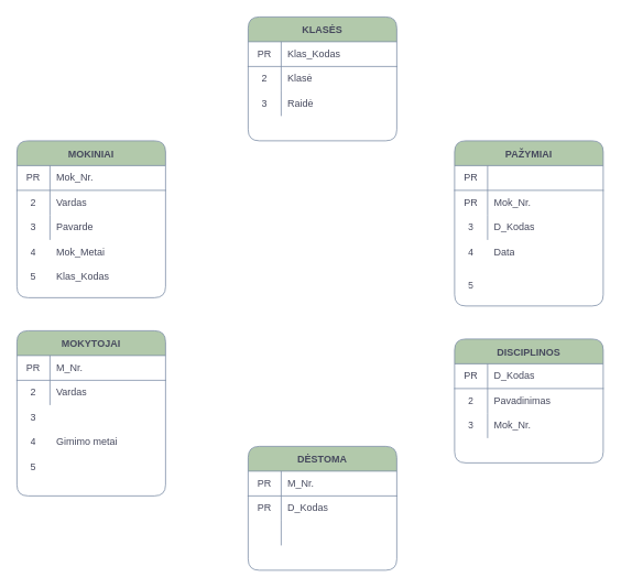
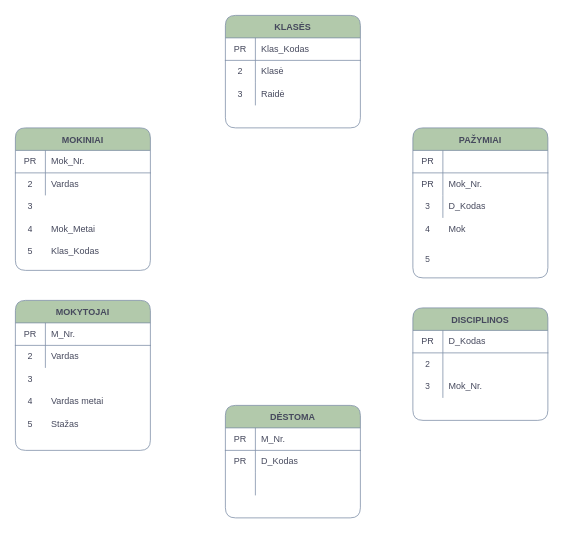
  <mxCell id="0" />
  <mxCell id="1" parent="0" />
  <mxCell id="2" value="MOKINIAI" style="shape=table;startSize=30;container=1;collapsible=0;childLayout=tableLayout;fixedRows=1;rowLines=0;fontStyle=1;align=center;fillColor=#B2C9AB;strokeColor=#788AA3;fontColor=#46495D;rounded=1;" vertex="1" parent="1"><mxGeometry x="20" y="170" width="180" height="190" as="geometry" /></mxCell>
  <mxCell id="3" value="" style="shape=partialRectangle;html=1;whiteSpace=wrap;collapsible=0;dropTarget=0;pointerEvents=0;fillColor=none;top=0;left=0;bottom=1;right=0;points=[[0,0.5],[1,0.5]];portConstraint=eastwest;strokeColor=#788AA3;fontColor=#46495D;rounded=1;" vertex="1" parent="2"><mxGeometry y="30" width="180" height="30" as="geometry" /></mxCell>
  <mxCell id="4" value="PR" style="shape=partialRectangle;html=1;whiteSpace=wrap;connectable=0;fillColor=none;top=0;left=0;bottom=0;right=0;overflow=hidden;strokeColor=#788AA3;fontColor=#46495D;rounded=1;" vertex="1" parent="3"><mxGeometry width="40" height="30" as="geometry" /></mxCell>
  <mxCell id="5" value="Mok_Nr." style="shape=partialRectangle;html=1;whiteSpace=wrap;connectable=0;fillColor=none;top=0;left=0;bottom=0;right=0;align=left;spacingLeft=6;overflow=hidden;strokeColor=#788AA3;fontColor=#46495D;rounded=1;" vertex="1" parent="3"><mxGeometry x="40" width="140" height="30" as="geometry" /></mxCell>
  <mxCell id="6" value="" style="shape=partialRectangle;html=1;whiteSpace=wrap;collapsible=0;dropTarget=0;pointerEvents=0;fillColor=none;top=0;left=0;bottom=0;right=0;points=[[0,0.5],[1,0.5]];portConstraint=eastwest;strokeColor=#788AA3;fontColor=#46495D;rounded=1;" vertex="1" parent="2"><mxGeometry y="60" width="180" height="30" as="geometry" /></mxCell>
  <mxCell id="7" value="2" style="shape=partialRectangle;html=1;whiteSpace=wrap;connectable=0;fillColor=none;top=0;left=0;bottom=0;right=0;overflow=hidden;strokeColor=#788AA3;fontColor=#46495D;rounded=1;" vertex="1" parent="6"><mxGeometry width="40" height="30" as="geometry" /></mxCell>
  <mxCell id="8" value="Vardas" style="shape=partialRectangle;html=1;whiteSpace=wrap;connectable=0;fillColor=none;top=0;left=0;bottom=0;right=0;align=left;spacingLeft=6;overflow=hidden;strokeColor=#788AA3;fontColor=#46495D;rounded=1;" vertex="1" parent="6"><mxGeometry x="40" width="140" height="30" as="geometry" /></mxCell>
  <mxCell id="9" value="" style="shape=partialRectangle;html=1;whiteSpace=wrap;collapsible=0;dropTarget=0;pointerEvents=0;fillColor=none;top=0;left=0;bottom=0;right=0;points=[[0,0.5],[1,0.5]];portConstraint=eastwest;strokeColor=#788AA3;fontColor=#46495D;rounded=1;" vertex="1" parent="2"><mxGeometry y="90" width="180" height="30" as="geometry" /></mxCell>
  <mxCell id="10" value="3" style="shape=partialRectangle;html=1;whiteSpace=wrap;connectable=0;fillColor=none;top=0;left=0;bottom=0;right=0;overflow=hidden;strokeColor=#788AA3;fontColor=#46495D;rounded=1;" vertex="1" parent="9"><mxGeometry width="40" height="30" as="geometry" /></mxCell>
- <mxCell id="11" value="Pavarde" style="shape=partialRectangle;html=1;whiteSpace=wrap;connectable=0;fillColor=none;top=0;left=0;bottom=0;right=0;align=left;spacingLeft=6;overflow=hidden;strokeColor=#788AA3;fontColor=#46495D;rounded=1;" vertex="1" parent="9"><mxGeometry x="40" width="140" height="30" as="geometry" /></mxCell>
  <mxCell id="12" value="MOKYTOJAI" style="shape=table;startSize=30;container=1;collapsible=0;childLayout=tableLayout;fixedRows=1;rowLines=0;fontStyle=1;align=center;fillColor=#B2C9AB;strokeColor=#788AA3;fontColor=#46495D;rounded=1;" vertex="1" parent="1"><mxGeometry x="20" y="400" width="180" height="200" as="geometry" /></mxCell>
  <mxCell id="13" value="" style="shape=partialRectangle;html=1;whiteSpace=wrap;collapsible=0;dropTarget=0;pointerEvents=0;fillColor=none;top=0;left=0;bottom=1;right=0;points=[[0,0.5],[1,0.5]];portConstraint=eastwest;strokeColor=#788AA3;fontColor=#46495D;rounded=1;" vertex="1" parent="12"><mxGeometry y="30" width="180" height="30" as="geometry" /></mxCell>
  <mxCell id="14" value="PR" style="shape=partialRectangle;html=1;whiteSpace=wrap;connectable=0;fillColor=none;top=0;left=0;bottom=0;right=0;overflow=hidden;strokeColor=#788AA3;fontColor=#46495D;rounded=1;" vertex="1" parent="13"><mxGeometry width="40" height="30" as="geometry" /></mxCell>
  <mxCell id="15" value="M_Nr." style="shape=partialRectangle;html=1;whiteSpace=wrap;connectable=0;fillColor=none;top=0;left=0;bottom=0;right=0;align=left;spacingLeft=6;overflow=hidden;strokeColor=#788AA3;fontColor=#46495D;rounded=1;" vertex="1" parent="13"><mxGeometry x="40" width="140" height="30" as="geometry" /></mxCell>
  <mxCell id="16" value="" style="shape=partialRectangle;html=1;whiteSpace=wrap;collapsible=0;dropTarget=0;pointerEvents=0;fillColor=none;top=0;left=0;bottom=0;right=0;points=[[0,0.5],[1,0.5]];portConstraint=eastwest;strokeColor=#788AA3;fontColor=#46495D;rounded=1;" vertex="1" parent="12"><mxGeometry y="60" width="180" height="30" as="geometry" /></mxCell>
  <mxCell id="17" value="2" style="shape=partialRectangle;html=1;whiteSpace=wrap;connectable=0;fillColor=none;top=0;left=0;bottom=0;right=0;overflow=hidden;strokeColor=#788AA3;fontColor=#46495D;rounded=1;" vertex="1" parent="16"><mxGeometry width="40" height="30" as="geometry" /></mxCell>
  <mxCell id="18" value="Vardas" style="shape=partialRectangle;html=1;whiteSpace=wrap;connectable=0;fillColor=none;top=0;left=0;bottom=0;right=0;align=left;spacingLeft=6;overflow=hidden;strokeColor=#788AA3;fontColor=#46495D;rounded=1;" vertex="1" parent="16"><mxGeometry x="40" width="140" height="30" as="geometry" /></mxCell>
  <mxCell id="19" value="" style="shape=partialRectangle;html=1;whiteSpace=wrap;collapsible=0;dropTarget=0;pointerEvents=0;fillColor=none;top=0;left=0;bottom=0;right=0;points=[[0,0.5],[1,0.5]];portConstraint=eastwest;strokeColor=#788AA3;fontColor=#46495D;rounded=1;" vertex="1" parent="12"><mxGeometry y="90" width="180" height="30" as="geometry" /></mxCell>
  <mxCell id="20" value="3" style="shape=partialRectangle;html=1;whiteSpace=wrap;connectable=0;fillColor=none;top=0;left=0;bottom=0;right=0;overflow=hidden;strokeColor=#788AA3;fontColor=#46495D;rounded=1;" vertex="1" parent="19"><mxGeometry width="40" height="30" as="geometry" /></mxCell>
  <mxCell id="21" value="KLASĖS" style="shape=table;startSize=30;container=1;collapsible=0;childLayout=tableLayout;fixedRows=1;rowLines=0;fontStyle=1;align=center;fillColor=#B2C9AB;strokeColor=#788AA3;fontColor=#46495D;rounded=1;" vertex="1" parent="1"><mxGeometry x="300" y="20" width="180" height="150" as="geometry" /></mxCell>
  <mxCell id="22" value="" style="shape=partialRectangle;html=1;whiteSpace=wrap;collapsible=0;dropTarget=0;pointerEvents=0;fillColor=none;top=0;left=0;bottom=1;right=0;points=[[0,0.5],[1,0.5]];portConstraint=eastwest;strokeColor=#788AA3;fontColor=#46495D;rounded=1;" vertex="1" parent="21"><mxGeometry y="30" width="180" height="30" as="geometry" /></mxCell>
  <mxCell id="23" value="PR" style="shape=partialRectangle;html=1;whiteSpace=wrap;connectable=0;fillColor=none;top=0;left=0;bottom=0;right=0;overflow=hidden;strokeColor=#788AA3;fontColor=#46495D;rounded=1;" vertex="1" parent="22"><mxGeometry width="40" height="30" as="geometry" /></mxCell>
  <mxCell id="24" value="Klas_Kodas" style="shape=partialRectangle;html=1;whiteSpace=wrap;connectable=0;fillColor=none;top=0;left=0;bottom=0;right=0;align=left;spacingLeft=6;overflow=hidden;strokeColor=#788AA3;fontColor=#46495D;rounded=1;" vertex="1" parent="22"><mxGeometry x="40" width="140" height="30" as="geometry" /></mxCell>
  <mxCell id="25" value="" style="shape=partialRectangle;html=1;whiteSpace=wrap;collapsible=0;dropTarget=0;pointerEvents=0;fillColor=none;top=0;left=0;bottom=0;right=0;points=[[0,0.5],[1,0.5]];portConstraint=eastwest;strokeColor=#788AA3;fontColor=#46495D;rounded=1;" vertex="1" parent="21"><mxGeometry y="60" width="180" height="30" as="geometry" /></mxCell>
  <mxCell id="26" value="2" style="shape=partialRectangle;html=1;whiteSpace=wrap;connectable=0;fillColor=none;top=0;left=0;bottom=0;right=0;overflow=hidden;strokeColor=#788AA3;fontColor=#46495D;rounded=1;" vertex="1" parent="25"><mxGeometry width="40" height="30" as="geometry" /></mxCell>
  <mxCell id="27" value="Klasė" style="shape=partialRectangle;html=1;whiteSpace=wrap;connectable=0;fillColor=none;top=0;left=0;bottom=0;right=0;align=left;spacingLeft=6;overflow=hidden;strokeColor=#788AA3;fontColor=#46495D;rounded=1;" vertex="1" parent="25"><mxGeometry x="40" width="140" height="30" as="geometry" /></mxCell>
  <mxCell id="28" value="" style="shape=partialRectangle;html=1;whiteSpace=wrap;collapsible=0;dropTarget=0;pointerEvents=0;fillColor=none;top=0;left=0;bottom=0;right=0;points=[[0,0.5],[1,0.5]];portConstraint=eastwest;strokeColor=#788AA3;fontColor=#46495D;rounded=1;" vertex="1" parent="21"><mxGeometry y="90" width="180" height="30" as="geometry" /></mxCell>
  <mxCell id="29" value="3" style="shape=partialRectangle;html=1;whiteSpace=wrap;connectable=0;fillColor=none;top=0;left=0;bottom=0;right=0;overflow=hidden;strokeColor=#788AA3;fontColor=#46495D;rounded=1;" vertex="1" parent="28"><mxGeometry width="40" height="30" as="geometry" /></mxCell>
  <mxCell id="30" value="Raidė" style="shape=partialRectangle;html=1;whiteSpace=wrap;connectable=0;fillColor=none;top=0;left=0;bottom=0;right=0;align=left;spacingLeft=6;overflow=hidden;strokeColor=#788AA3;fontColor=#46495D;rounded=1;" vertex="1" parent="28"><mxGeometry x="40" width="140" height="30" as="geometry" /></mxCell>
  <mxCell id="31" value="PAŽYMIAI" style="shape=table;startSize=30;container=1;collapsible=0;childLayout=tableLayout;fixedRows=1;rowLines=0;fontStyle=1;align=center;fillColor=#B2C9AB;strokeColor=#788AA3;fontColor=#46495D;rounded=1;" vertex="1" parent="1"><mxGeometry x="550" y="170" width="180" height="200" as="geometry" /></mxCell>
  <mxCell id="32" value="" style="shape=partialRectangle;html=1;whiteSpace=wrap;collapsible=0;dropTarget=0;pointerEvents=0;fillColor=none;top=0;left=0;bottom=1;right=0;points=[[0,0.5],[1,0.5]];portConstraint=eastwest;strokeColor=#788AA3;fontColor=#46495D;rounded=1;" vertex="1" parent="31"><mxGeometry y="30" width="180" height="30" as="geometry" /></mxCell>
  <mxCell id="33" value="PR" style="shape=partialRectangle;html=1;whiteSpace=wrap;connectable=0;fillColor=none;top=0;left=0;bottom=0;right=0;overflow=hidden;strokeColor=#788AA3;fontColor=#46495D;rounded=1;" vertex="1" parent="32"><mxGeometry width="40" height="30" as="geometry" /></mxCell>
  <mxCell id="34" value="" style="shape=partialRectangle;html=1;whiteSpace=wrap;collapsible=0;dropTarget=0;pointerEvents=0;fillColor=none;top=0;left=0;bottom=0;right=0;points=[[0,0.5],[1,0.5]];portConstraint=eastwest;strokeColor=#788AA3;fontColor=#46495D;rounded=1;" vertex="1" parent="31"><mxGeometry y="60" width="180" height="30" as="geometry" /></mxCell>
  <mxCell id="35" value="PR" style="shape=partialRectangle;html=1;whiteSpace=wrap;connectable=0;fillColor=none;top=0;left=0;bottom=0;right=0;overflow=hidden;strokeColor=#788AA3;fontColor=#46495D;rounded=1;" vertex="1" parent="34"><mxGeometry width="40" height="30" as="geometry" /></mxCell>
  <mxCell id="36" value="Mok_Nr." style="shape=partialRectangle;html=1;whiteSpace=wrap;connectable=0;fillColor=none;top=0;left=0;bottom=0;right=0;align=left;spacingLeft=6;overflow=hidden;strokeColor=#788AA3;fontColor=#46495D;rounded=1;" vertex="1" parent="34"><mxGeometry x="40" width="140" height="30" as="geometry" /></mxCell>
  <mxCell id="37" value="" style="shape=partialRectangle;html=1;whiteSpace=wrap;collapsible=0;dropTarget=0;pointerEvents=0;fillColor=none;top=0;left=0;bottom=0;right=0;points=[[0,0.5],[1,0.5]];portConstraint=eastwest;strokeColor=#788AA3;fontColor=#46495D;rounded=1;" vertex="1" parent="31"><mxGeometry y="90" width="180" height="30" as="geometry" /></mxCell>
  <mxCell id="38" value="3" style="shape=partialRectangle;html=1;whiteSpace=wrap;connectable=0;fillColor=none;top=0;left=0;bottom=0;right=0;overflow=hidden;strokeColor=#788AA3;fontColor=#46495D;rounded=1;" vertex="1" parent="37"><mxGeometry width="40" height="30" as="geometry" /></mxCell>
  <mxCell id="39" value="D_Kodas" style="shape=partialRectangle;html=1;whiteSpace=wrap;connectable=0;fillColor=none;top=0;left=0;bottom=0;right=0;align=left;spacingLeft=6;overflow=hidden;strokeColor=#788AA3;fontColor=#46495D;rounded=1;" vertex="1" parent="37"><mxGeometry x="40" width="140" height="30" as="geometry" /></mxCell>
  <mxCell id="40" value="DISCIPLINOS" style="shape=table;startSize=30;container=1;collapsible=0;childLayout=tableLayout;fixedRows=1;rowLines=0;fontStyle=1;align=center;fillColor=#B2C9AB;strokeColor=#788AA3;fontColor=#46495D;rounded=1;" vertex="1" parent="1"><mxGeometry x="550" y="410" width="180" height="150" as="geometry" /></mxCell>
  <mxCell id="41" value="" style="shape=partialRectangle;html=1;whiteSpace=wrap;collapsible=0;dropTarget=0;pointerEvents=0;fillColor=none;top=0;left=0;bottom=1;right=0;points=[[0,0.5],[1,0.5]];portConstraint=eastwest;strokeColor=#788AA3;fontColor=#46495D;rounded=1;" vertex="1" parent="40"><mxGeometry y="30" width="180" height="30" as="geometry" /></mxCell>
  <mxCell id="42" value="PR" style="shape=partialRectangle;html=1;whiteSpace=wrap;connectable=0;fillColor=none;top=0;left=0;bottom=0;right=0;overflow=hidden;strokeColor=#788AA3;fontColor=#46495D;rounded=1;" vertex="1" parent="41"><mxGeometry width="40" height="30" as="geometry" /></mxCell>
  <mxCell id="43" value="D_Kodas" style="shape=partialRectangle;html=1;whiteSpace=wrap;connectable=0;fillColor=none;top=0;left=0;bottom=0;right=0;align=left;spacingLeft=6;overflow=hidden;strokeColor=#788AA3;fontColor=#46495D;rounded=1;" vertex="1" parent="41"><mxGeometry x="40" width="140" height="30" as="geometry" /></mxCell>
  <mxCell id="44" value="" style="shape=partialRectangle;html=1;whiteSpace=wrap;collapsible=0;dropTarget=0;pointerEvents=0;fillColor=none;top=0;left=0;bottom=0;right=0;points=[[0,0.5],[1,0.5]];portConstraint=eastwest;strokeColor=#788AA3;fontColor=#46495D;rounded=1;" vertex="1" parent="40"><mxGeometry y="60" width="180" height="30" as="geometry" /></mxCell>
  <mxCell id="45" value="2" style="shape=partialRectangle;html=1;whiteSpace=wrap;connectable=0;fillColor=none;top=0;left=0;bottom=0;right=0;overflow=hidden;strokeColor=#788AA3;fontColor=#46495D;rounded=1;" vertex="1" parent="44"><mxGeometry width="40" height="30" as="geometry" /></mxCell>
- <mxCell id="46" value="Pavadinimas" style="shape=partialRectangle;html=1;whiteSpace=wrap;connectable=0;fillColor=none;top=0;left=0;bottom=0;right=0;align=left;spacingLeft=6;overflow=hidden;strokeColor=#788AA3;fontColor=#46495D;rounded=1;" vertex="1" parent="44"><mxGeometry x="40" width="140" height="30" as="geometry" /></mxCell>
  <mxCell id="47" value="" style="shape=partialRectangle;html=1;whiteSpace=wrap;collapsible=0;dropTarget=0;pointerEvents=0;fillColor=none;top=0;left=0;bottom=0;right=0;points=[[0,0.5],[1,0.5]];portConstraint=eastwest;strokeColor=#788AA3;fontColor=#46495D;rounded=1;" vertex="1" parent="40"><mxGeometry y="90" width="180" height="30" as="geometry" /></mxCell>
  <mxCell id="48" value="3" style="shape=partialRectangle;html=1;whiteSpace=wrap;connectable=0;fillColor=none;top=0;left=0;bottom=0;right=0;overflow=hidden;strokeColor=#788AA3;fontColor=#46495D;rounded=1;" vertex="1" parent="47"><mxGeometry width="40" height="30" as="geometry" /></mxCell>
  <mxCell id="49" value="Mok_Nr." style="shape=partialRectangle;html=1;whiteSpace=wrap;connectable=0;fillColor=none;top=0;left=0;bottom=0;right=0;align=left;spacingLeft=6;overflow=hidden;strokeColor=#788AA3;fontColor=#46495D;rounded=1;" vertex="1" parent="47"><mxGeometry x="40" width="140" height="30" as="geometry" /></mxCell>
  <mxCell id="50" value="DĖSTOMA" style="shape=table;startSize=30;container=1;collapsible=0;childLayout=tableLayout;fixedRows=1;rowLines=0;fontStyle=1;align=center;fillColor=#B2C9AB;strokeColor=#788AA3;fontColor=#46495D;rounded=1;" vertex="1" parent="1"><mxGeometry x="300" y="540" width="180" height="150" as="geometry" /></mxCell>
  <mxCell id="51" value="" style="shape=partialRectangle;html=1;whiteSpace=wrap;collapsible=0;dropTarget=0;pointerEvents=0;fillColor=none;top=0;left=0;bottom=1;right=0;points=[[0,0.5],[1,0.5]];portConstraint=eastwest;strokeColor=#788AA3;fontColor=#46495D;rounded=1;" vertex="1" parent="50"><mxGeometry y="30" width="180" height="30" as="geometry" /></mxCell>
  <mxCell id="52" value="PR" style="shape=partialRectangle;html=1;whiteSpace=wrap;connectable=0;fillColor=none;top=0;left=0;bottom=0;right=0;overflow=hidden;strokeColor=#788AA3;fontColor=#46495D;rounded=1;" vertex="1" parent="51"><mxGeometry width="40" height="30" as="geometry" /></mxCell>
  <mxCell id="53" value="M_Nr." style="shape=partialRectangle;html=1;whiteSpace=wrap;connectable=0;fillColor=none;top=0;left=0;bottom=0;right=0;align=left;spacingLeft=6;overflow=hidden;strokeColor=#788AA3;fontColor=#46495D;rounded=1;" vertex="1" parent="51"><mxGeometry x="40" width="140" height="30" as="geometry" /></mxCell>
  <mxCell id="54" value="" style="shape=partialRectangle;html=1;whiteSpace=wrap;collapsible=0;dropTarget=0;pointerEvents=0;fillColor=none;top=0;left=0;bottom=0;right=0;points=[[0,0.5],[1,0.5]];portConstraint=eastwest;strokeColor=#788AA3;fontColor=#46495D;rounded=1;" vertex="1" parent="50"><mxGeometry y="60" width="180" height="30" as="geometry" /></mxCell>
  <mxCell id="55" value="PR" style="shape=partialRectangle;html=1;whiteSpace=wrap;connectable=0;fillColor=none;top=0;left=0;bottom=0;right=0;overflow=hidden;strokeColor=#788AA3;fontColor=#46495D;rounded=1;" vertex="1" parent="54"><mxGeometry width="40" height="30" as="geometry" /></mxCell>
  <mxCell id="56" value="D_Kodas" style="shape=partialRectangle;html=1;whiteSpace=wrap;connectable=0;fillColor=none;top=0;left=0;bottom=0;right=0;align=left;spacingLeft=6;overflow=hidden;strokeColor=#788AA3;fontColor=#46495D;rounded=1;" vertex="1" parent="54"><mxGeometry x="40" width="140" height="30" as="geometry" /></mxCell>
  <mxCell id="57" value="" style="shape=partialRectangle;html=1;whiteSpace=wrap;collapsible=0;dropTarget=0;pointerEvents=0;fillColor=none;top=0;left=0;bottom=0;right=0;points=[[0,0.5],[1,0.5]];portConstraint=eastwest;strokeColor=#788AA3;fontColor=#46495D;rounded=1;" vertex="1" parent="50"><mxGeometry y="90" width="180" height="30" as="geometry" /></mxCell>
  <mxCell id="58" value="" style="shape=partialRectangle;html=1;whiteSpace=wrap;connectable=0;fillColor=none;top=0;left=0;bottom=0;right=0;overflow=hidden;strokeColor=#788AA3;fontColor=#46495D;rounded=1;" vertex="1" parent="57"><mxGeometry width="40" height="30" as="geometry" /></mxCell>
  <mxCell id="59" value="" style="shape=partialRectangle;html=1;whiteSpace=wrap;connectable=0;fillColor=none;top=0;left=0;bottom=0;right=0;align=left;spacingLeft=6;overflow=hidden;strokeColor=#788AA3;fontColor=#46495D;rounded=1;" vertex="1" parent="57"><mxGeometry x="40" width="140" height="30" as="geometry" /></mxCell>
  <mxCell id="60" value="Mok_Metai" style="shape=partialRectangle;html=1;whiteSpace=wrap;connectable=0;fillColor=none;top=0;left=0;bottom=0;right=0;align=left;spacingLeft=6;overflow=hidden;strokeColor=#788AA3;fontColor=#46495D;rounded=1;" vertex="1" parent="1"><mxGeometry x="60" y="290" width="140" height="30" as="geometry" /></mxCell>
  <mxCell id="61" value="Klas_Kodas" style="shape=partialRectangle;html=1;whiteSpace=wrap;connectable=0;fillColor=none;top=0;left=0;bottom=0;right=0;align=left;spacingLeft=6;overflow=hidden;strokeColor=#788AA3;fontColor=#46495D;rounded=1;" vertex="1" parent="1"><mxGeometry x="60" y="320" width="140" height="30" as="geometry" /></mxCell>
- <mxCell id="62" value="Gimimo metai" style="shape=partialRectangle;html=1;whiteSpace=wrap;connectable=0;fillColor=none;top=0;left=0;bottom=0;right=0;align=left;spacingLeft=6;overflow=hidden;strokeColor=#788AA3;fontColor=#46495D;rounded=1;" vertex="1" parent="1"><mxGeometry x="60" y="520" width="140" height="30" as="geometry" /></mxCell>
+ <mxCell id="62" value="Vardas metai" style="shape=partialRectangle;html=1;whiteSpace=wrap;connectable=0;fillColor=none;top=0;left=0;bottom=0;right=0;align=left;spacingLeft=6;overflow=hidden;strokeColor=#788AA3;fontColor=#46495D;rounded=1;" vertex="1" parent="1"><mxGeometry x="60" y="520" width="140" height="30" as="geometry" /></mxCell>
+ <mxCell id="63" value="Stažas" style="shape=partialRectangle;html=1;whiteSpace=wrap;connectable=0;fillColor=none;top=0;left=0;bottom=0;right=0;align=left;spacingLeft=6;overflow=hidden;strokeColor=#788AA3;fontColor=#46495D;rounded=1;" vertex="1" parent="1"><mxGeometry x="60" y="550" width="140" height="30" as="geometry" /></mxCell>
  <mxCell id="64" value="4" style="shape=partialRectangle;html=1;whiteSpace=wrap;connectable=0;fillColor=none;top=0;left=0;bottom=0;right=0;overflow=hidden;strokeColor=#788AA3;fontColor=#46495D;rounded=1;" vertex="1" parent="1"><mxGeometry x="20" y="520" width="40" height="30" as="geometry" /></mxCell>
  <mxCell id="65" value="5" style="shape=partialRectangle;html=1;whiteSpace=wrap;connectable=0;fillColor=none;top=0;left=0;bottom=0;right=0;overflow=hidden;strokeColor=#788AA3;fontColor=#46495D;rounded=1;" vertex="1" parent="1"><mxGeometry x="20" y="550" width="40" height="30" as="geometry" /></mxCell>
  <mxCell id="66" value="4" style="shape=partialRectangle;html=1;whiteSpace=wrap;connectable=0;fillColor=none;top=0;left=0;bottom=0;right=0;overflow=hidden;strokeColor=#788AA3;fontColor=#46495D;rounded=1;" vertex="1" parent="1"><mxGeometry x="550" y="290" width="40" height="30" as="geometry" /></mxCell>
  <mxCell id="67" value="4" style="shape=partialRectangle;html=1;whiteSpace=wrap;connectable=0;fillColor=none;top=0;left=0;bottom=0;right=0;overflow=hidden;strokeColor=#788AA3;fontColor=#46495D;rounded=1;" vertex="1" parent="1"><mxGeometry x="20" y="290" width="40" height="30" as="geometry" /></mxCell>
  <mxCell id="68" value="5" style="shape=partialRectangle;html=1;whiteSpace=wrap;connectable=0;fillColor=none;top=0;left=0;bottom=0;right=0;overflow=hidden;strokeColor=#788AA3;fontColor=#46495D;rounded=1;" vertex="1" parent="1"><mxGeometry x="20" y="320" width="40" height="30" as="geometry" /></mxCell>
  <mxCell id="69" value="5" style="shape=partialRectangle;html=1;whiteSpace=wrap;connectable=0;fillColor=none;top=0;left=0;bottom=0;right=0;overflow=hidden;strokeColor=#788AA3;fontColor=#46495D;rounded=1;" vertex="1" parent="1"><mxGeometry x="550" y="330" width="40" height="30" as="geometry" /></mxCell>
- <mxCell id="70" value="Data" style="shape=partialRectangle;html=1;whiteSpace=wrap;connectable=0;fillColor=none;top=0;left=0;bottom=0;right=0;align=left;spacingLeft=6;overflow=hidden;strokeColor=#788AA3;fontColor=#46495D;rounded=1;" vertex="1" parent="1"><mxGeometry x="590" y="290" width="140" height="30" as="geometry" /></mxCell>
+ <mxCell id="70" value="Mok" style="shape=partialRectangle;html=1;whiteSpace=wrap;connectable=0;fillColor=none;top=0;left=0;bottom=0;right=0;align=left;spacingLeft=6;overflow=hidden;strokeColor=#788AA3;fontColor=#46495D;rounded=1;" vertex="1" parent="1"><mxGeometry x="590" y="290" width="140" height="30" as="geometry" /></mxCell>
